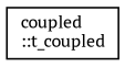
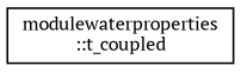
  digraph {
    rankdir=LR
    fontname="PT Serif"
-   n1 [color=black fillcolor=white fontname="PT Serif" fontsize=10 height=0.2 label="coupled\l::t_coupled" shape=record style=filled width=0.4]
+   n1 [color=black fillcolor=white fontname="PT Serif" fontsize=10 height=0.2 label="modulewaterproperties\l::t_coupled" shape=record style=filled width=0.4]
  }
